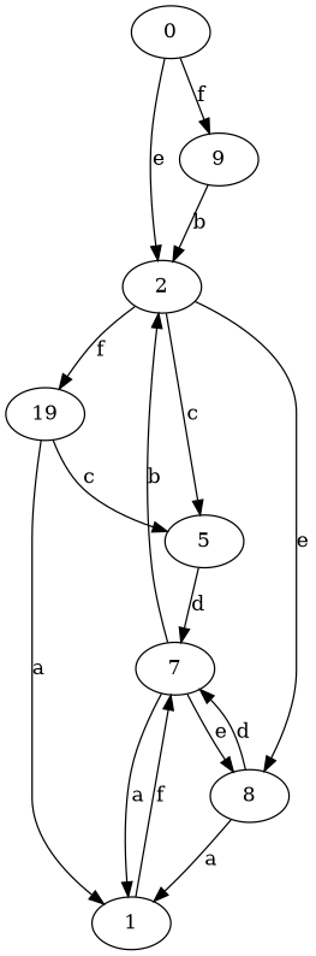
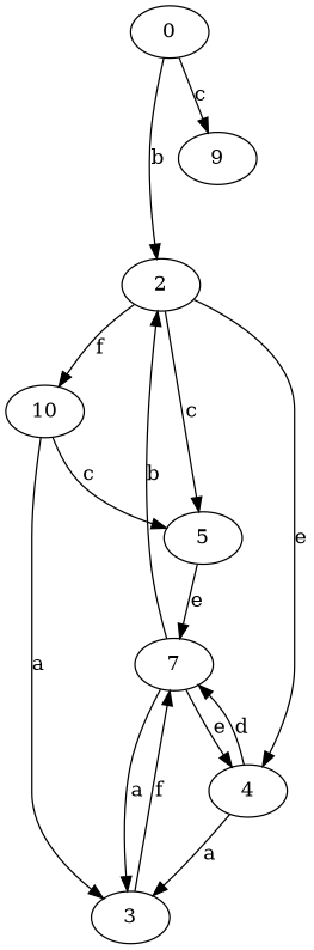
  strict digraph {
    0
    2
    9
    5
-   10 [label=19]
-   8
-   1
+   10
+   8 [label=4]
+   1 [label=3]
    7
-   0 -> 2 [label=e]
-   0 -> 9 [label=f]
+   0 -> 2 [label=b]
+   0 -> 9 [label=c]
    2 -> 5 [label=c]
    2 -> 10 [label=f]
    2 -> 8 [label=e]
-   9 -> 2 [label=b]
-   5 -> 7 [label=d]
+   5 -> 7 [label=e]
    10 -> 5 [label=c]
    10 -> 1 [label=a]
    8 -> 1 [label=a]
    8 -> 7 [label=d]
    1 -> 7 [label=f]
    7 -> 2 [label=b]
    7 -> 8 [label=e]
    7 -> 1 [label=a]
  }
